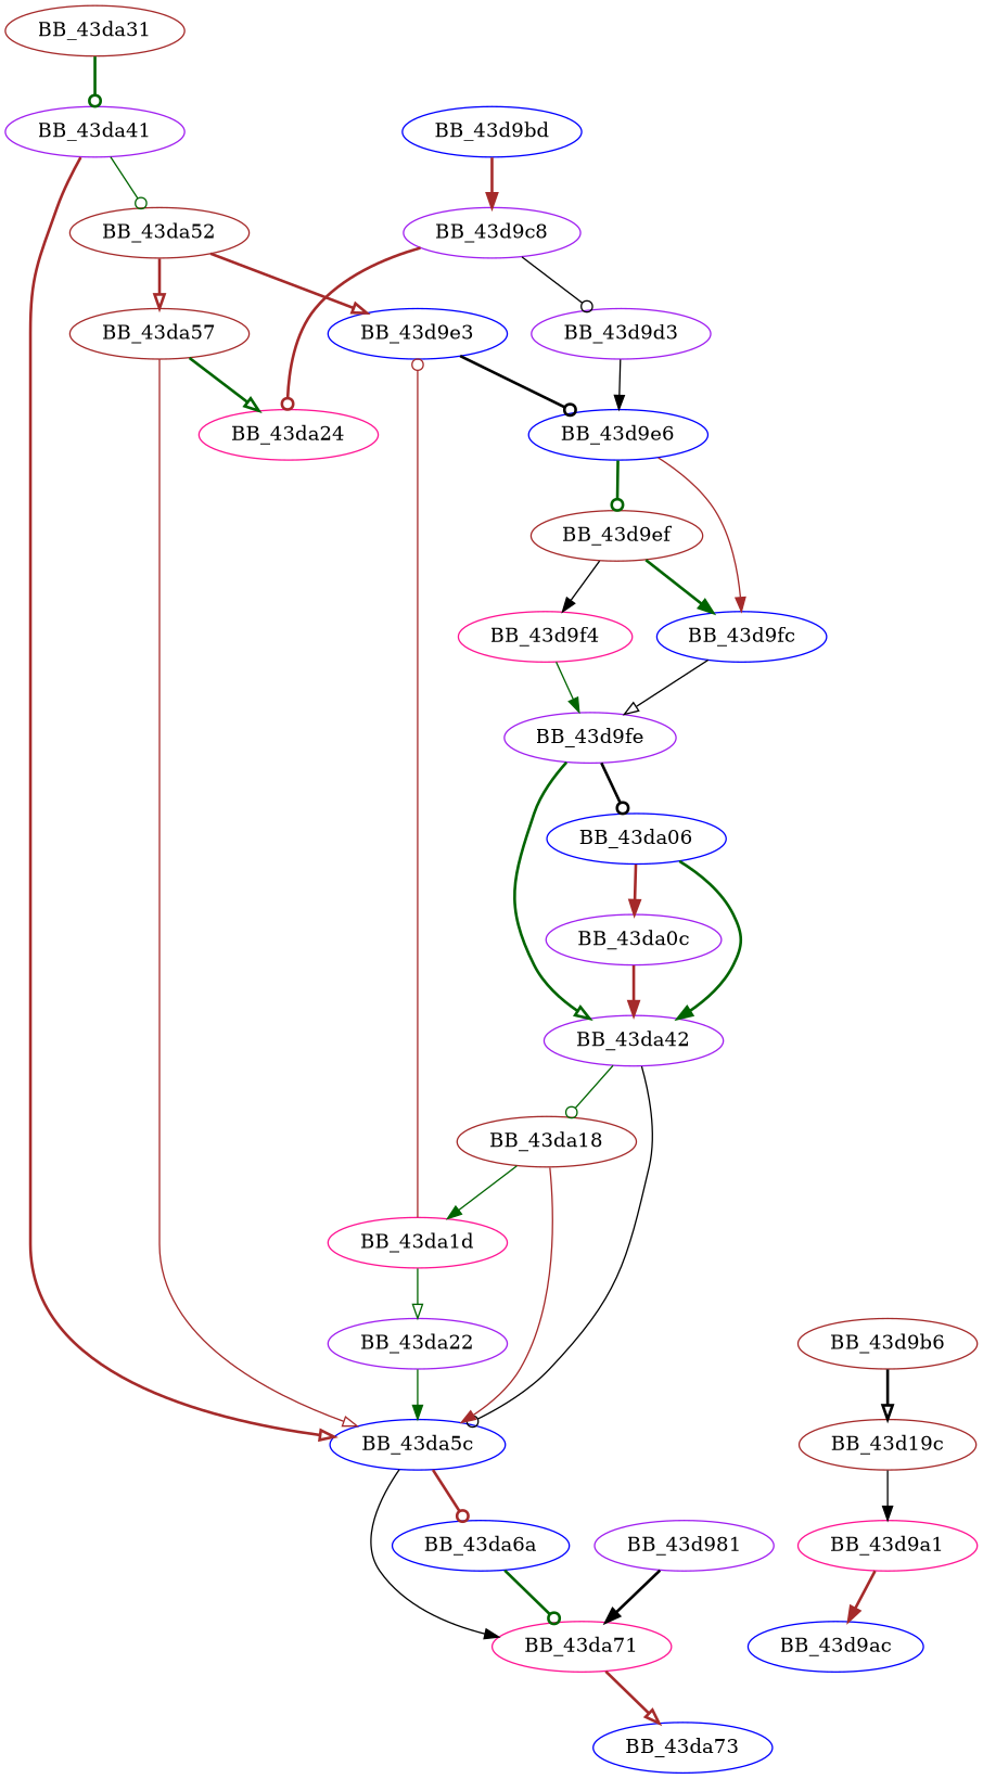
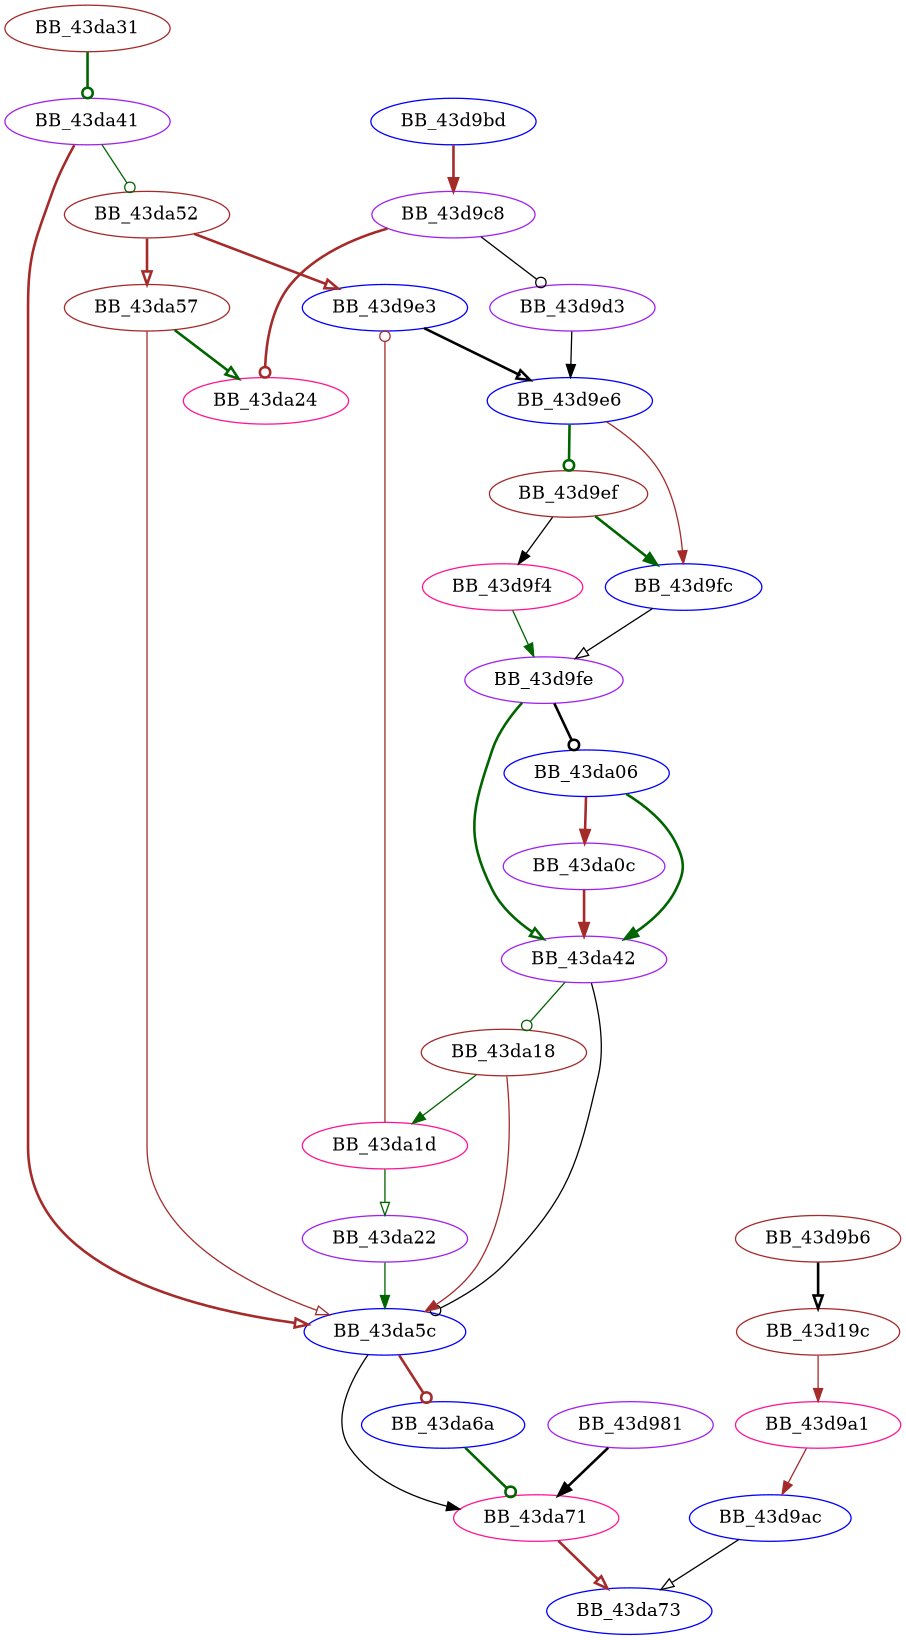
  digraph {
    node [color=blue]
    edge [arrowhead=normal color=brown style=bold]
    BB_43d981 [color=purple]
    BB_43da71 [color=deeppink]
    BB_43da73
    n4 [color=brown label=BB_43d19c]
    BB_43d9a1 [color=deeppink]
    BB_43d9b6 [color=brown]
    BB_43d9ac
    BB_43d9c8 [color=purple]
    BB_43d9bd
    BB_43d9d3 [color=purple]
    BB_43da24 [color=deeppink]
    BB_43d9e6
    BB_43d9ef [color=brown]
    BB_43d9fc
    BB_43da31 [color=brown]
    BB_43da41 [color=purple]
    BB_43d9f4 [color=deeppink]
    BB_43d9fe [color=purple]
    BB_43d9e3
    BB_43da06
    n21 [color=purple label=BB_43da42]
    BB_43da0c [color=purple]
    BB_43da18 [color=brown]
    BB_43da5c
    BB_43da1d [color=deeppink]
    BB_43da6a
    BB_43da22 [color=purple]
    BB_43da52 [color=brown]
    BB_43da57 [color=brown]
    BB_43d981 -> BB_43da71 [color=black]
    BB_43da71 -> BB_43da73 [arrowhead=onormal]
-   n4 -> BB_43d9a1 [color=black style=solid]
-   BB_43d9a1 -> BB_43d9ac
+   n4 -> BB_43d9a1 [style=solid]
+   BB_43d9a1 -> BB_43d9ac [style=solid]
    BB_43d9b6 -> n4 [arrowhead=onormal color=black]
+   BB_43d9ac -> BB_43da73 [arrowhead=onormal color=black style=solid]
    BB_43d9c8 -> BB_43d9d3 [arrowhead=odot color=black style=solid]
    BB_43d9c8 -> BB_43da24 [arrowhead=odot]
    BB_43d9bd -> BB_43d9c8
    BB_43d9d3 -> BB_43d9e6 [color=black style=solid]
    BB_43d9e6 -> BB_43d9ef [arrowhead=odot color=darkgreen]
    BB_43d9e6 -> BB_43d9fc [style=solid]
    BB_43d9ef -> BB_43d9fc [color=darkgreen]
    BB_43d9ef -> BB_43d9f4 [color=black style=solid]
    BB_43d9fc -> BB_43d9fe [arrowhead=onormal color=black style=solid]
    BB_43da31 -> BB_43da41 [arrowhead=odot color=darkgreen]
    BB_43da41 -> BB_43da5c [arrowhead=onormal]
    BB_43da41 -> BB_43da52 [arrowhead=odot color=darkgreen style=solid]
    BB_43d9f4 -> BB_43d9fe [color=darkgreen style=solid]
    BB_43d9fe -> BB_43da06 [arrowhead=odot color=black]
    BB_43d9fe -> n21 [arrowhead=onormal color=darkgreen]
-   BB_43d9e3 -> BB_43d9e6 [arrowhead=odot color=black]
+   BB_43d9e3 -> BB_43d9e6 [arrowhead=onormal color=black]
    BB_43da06 -> n21 [color=darkgreen]
    BB_43da06 -> BB_43da0c
    n21 -> BB_43da18 [arrowhead=odot color=darkgreen style=solid]
    n21 -> BB_43da5c [arrowhead=odot color=black style=solid]
    BB_43da0c -> n21
    BB_43da18 -> BB_43da5c [style=solid]
    BB_43da18 -> BB_43da1d [color=darkgreen style=solid]
    BB_43da5c -> BB_43da71 [color=black style=solid]
    BB_43da5c -> BB_43da6a [arrowhead=odot]
    BB_43da1d -> BB_43d9e3 [arrowhead=odot style=solid]
    BB_43da1d -> BB_43da22 [arrowhead=onormal color=darkgreen style=solid]
    BB_43da6a -> BB_43da71 [arrowhead=odot color=darkgreen]
    BB_43da22 -> BB_43da5c [color=darkgreen style=solid]
    BB_43da52 -> BB_43d9e3 [arrowhead=onormal]
    BB_43da52 -> BB_43da57 [arrowhead=onormal]
    BB_43da57 -> BB_43da24 [arrowhead=onormal color=darkgreen]
    BB_43da57 -> BB_43da5c [arrowhead=onormal style=solid]
  }
